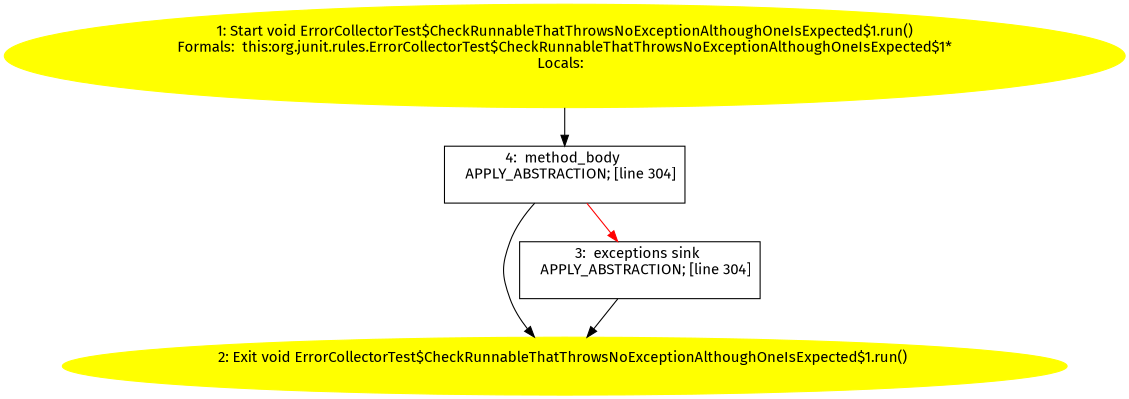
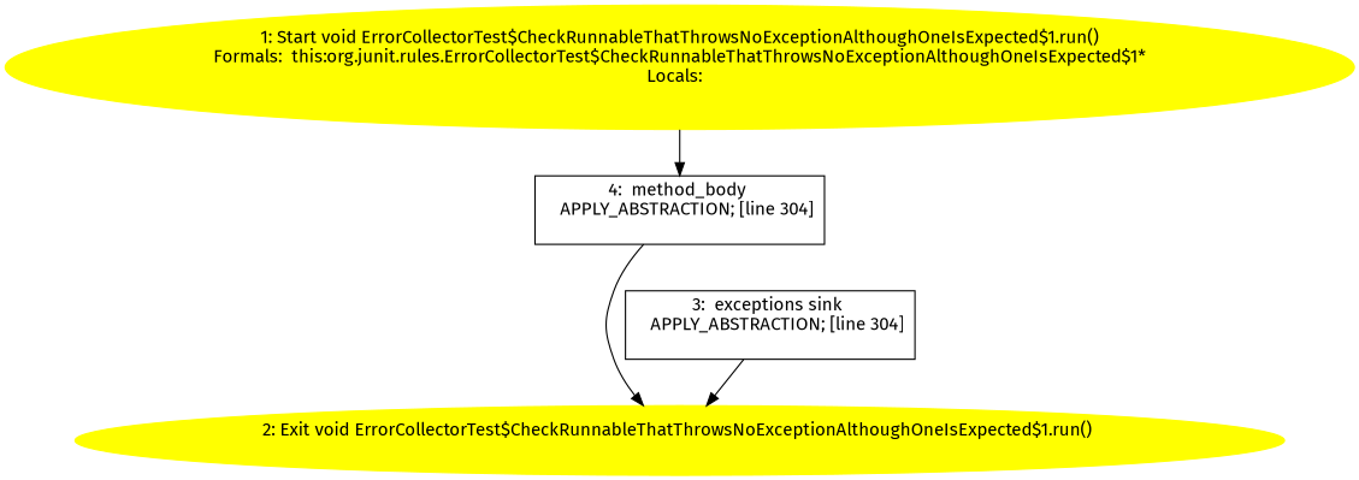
  digraph {
    fontname="Fira Sans"
    node [fontname="Fira Sans"]
    edge [fontname="Fira Sans"]
    n1 [color=yellow label="1: Start void ErrorCollectorTest$CheckRunnableThatThrowsNoExceptionAlthoughOneIsExpected$1.run()\nFormals:  this:org.junit.rules.ErrorCollectorTest$CheckRunnableThatThrowsNoExceptionAlthoughOneIsExpected$1*\nLocals:  \n  " style=filled]
    n2 [label="4:  method_body \n   APPLY_ABSTRACTION; [line 304]\n " shape=box]
    n3 [color=yellow label="2: Exit void ErrorCollectorTest$CheckRunnableThatThrowsNoExceptionAlthoughOneIsExpected$1.run() \n  " style=filled]
    n4 [label="3:  exceptions sink \n   APPLY_ABSTRACTION; [line 304]\n " shape=box]
    n1 -> n2
    n2 -> n3
-   n2 -> n4 [color=red]
    n4 -> n3
  }
